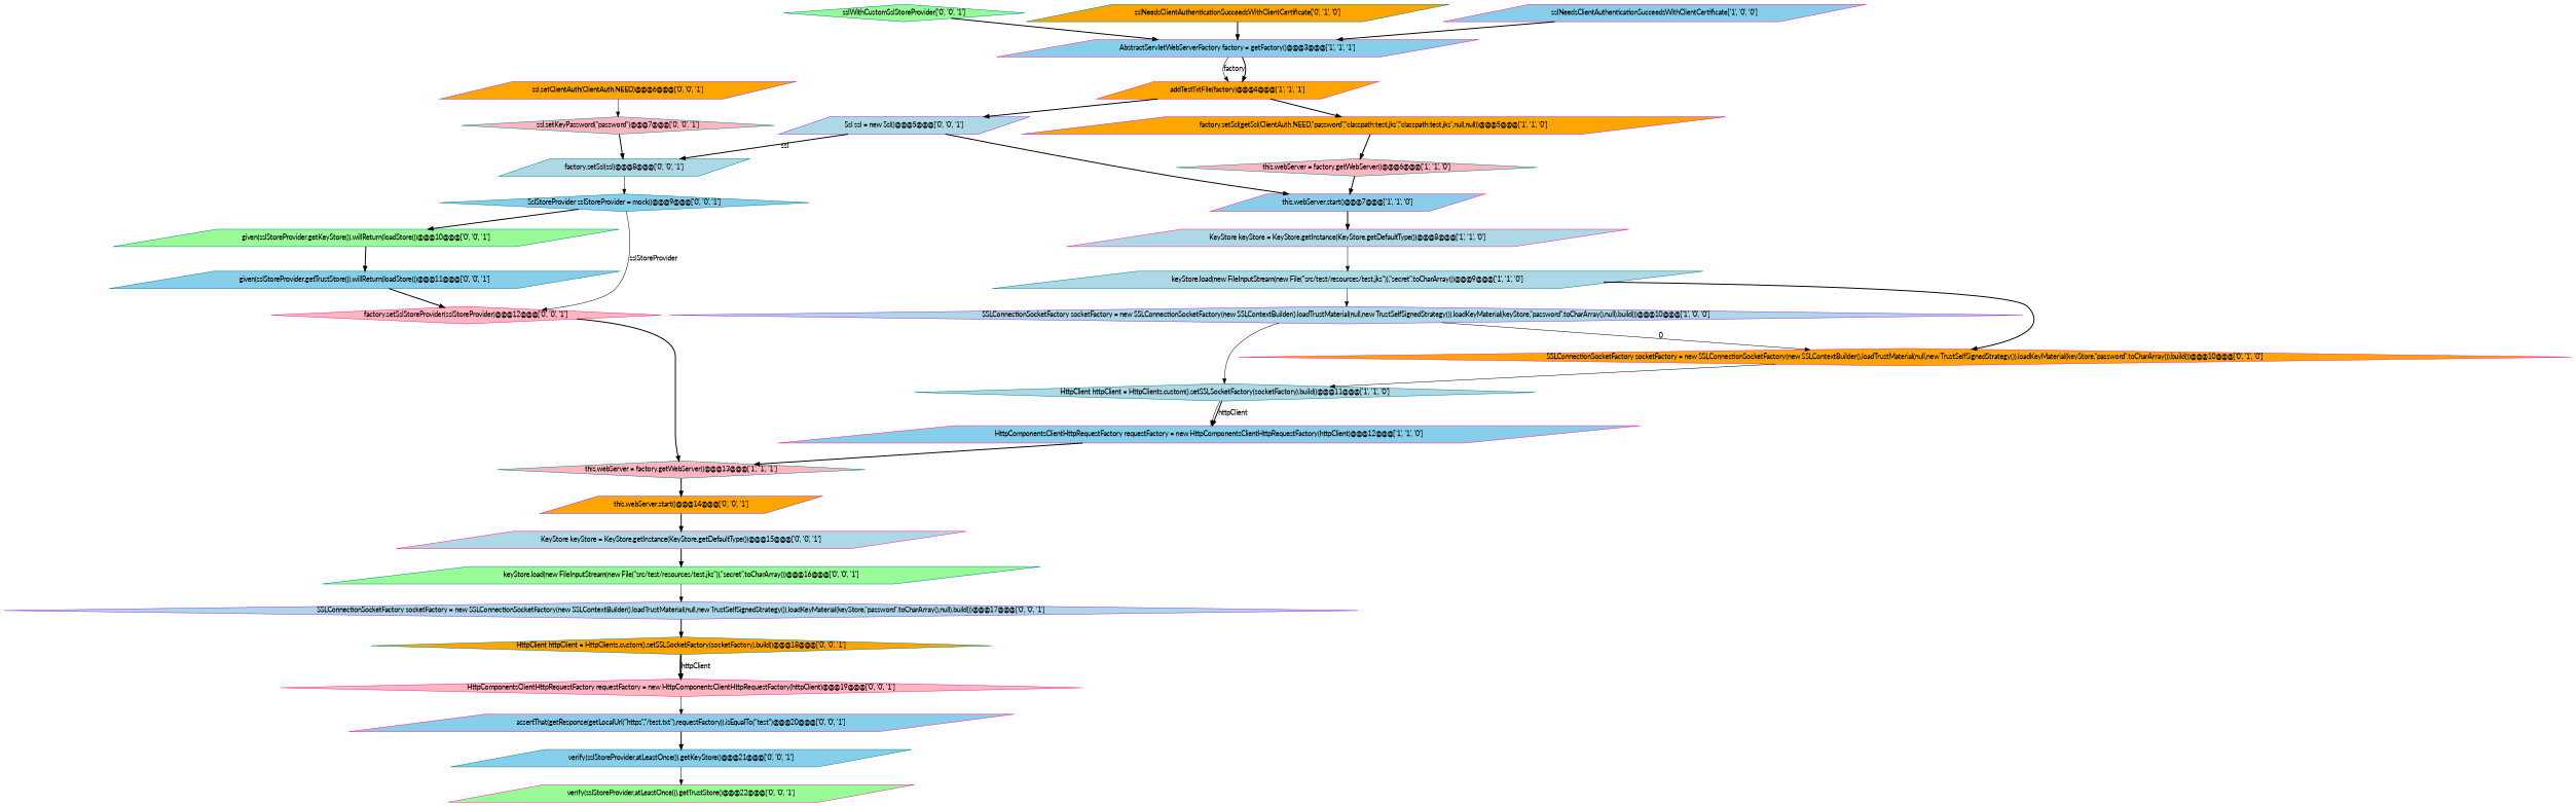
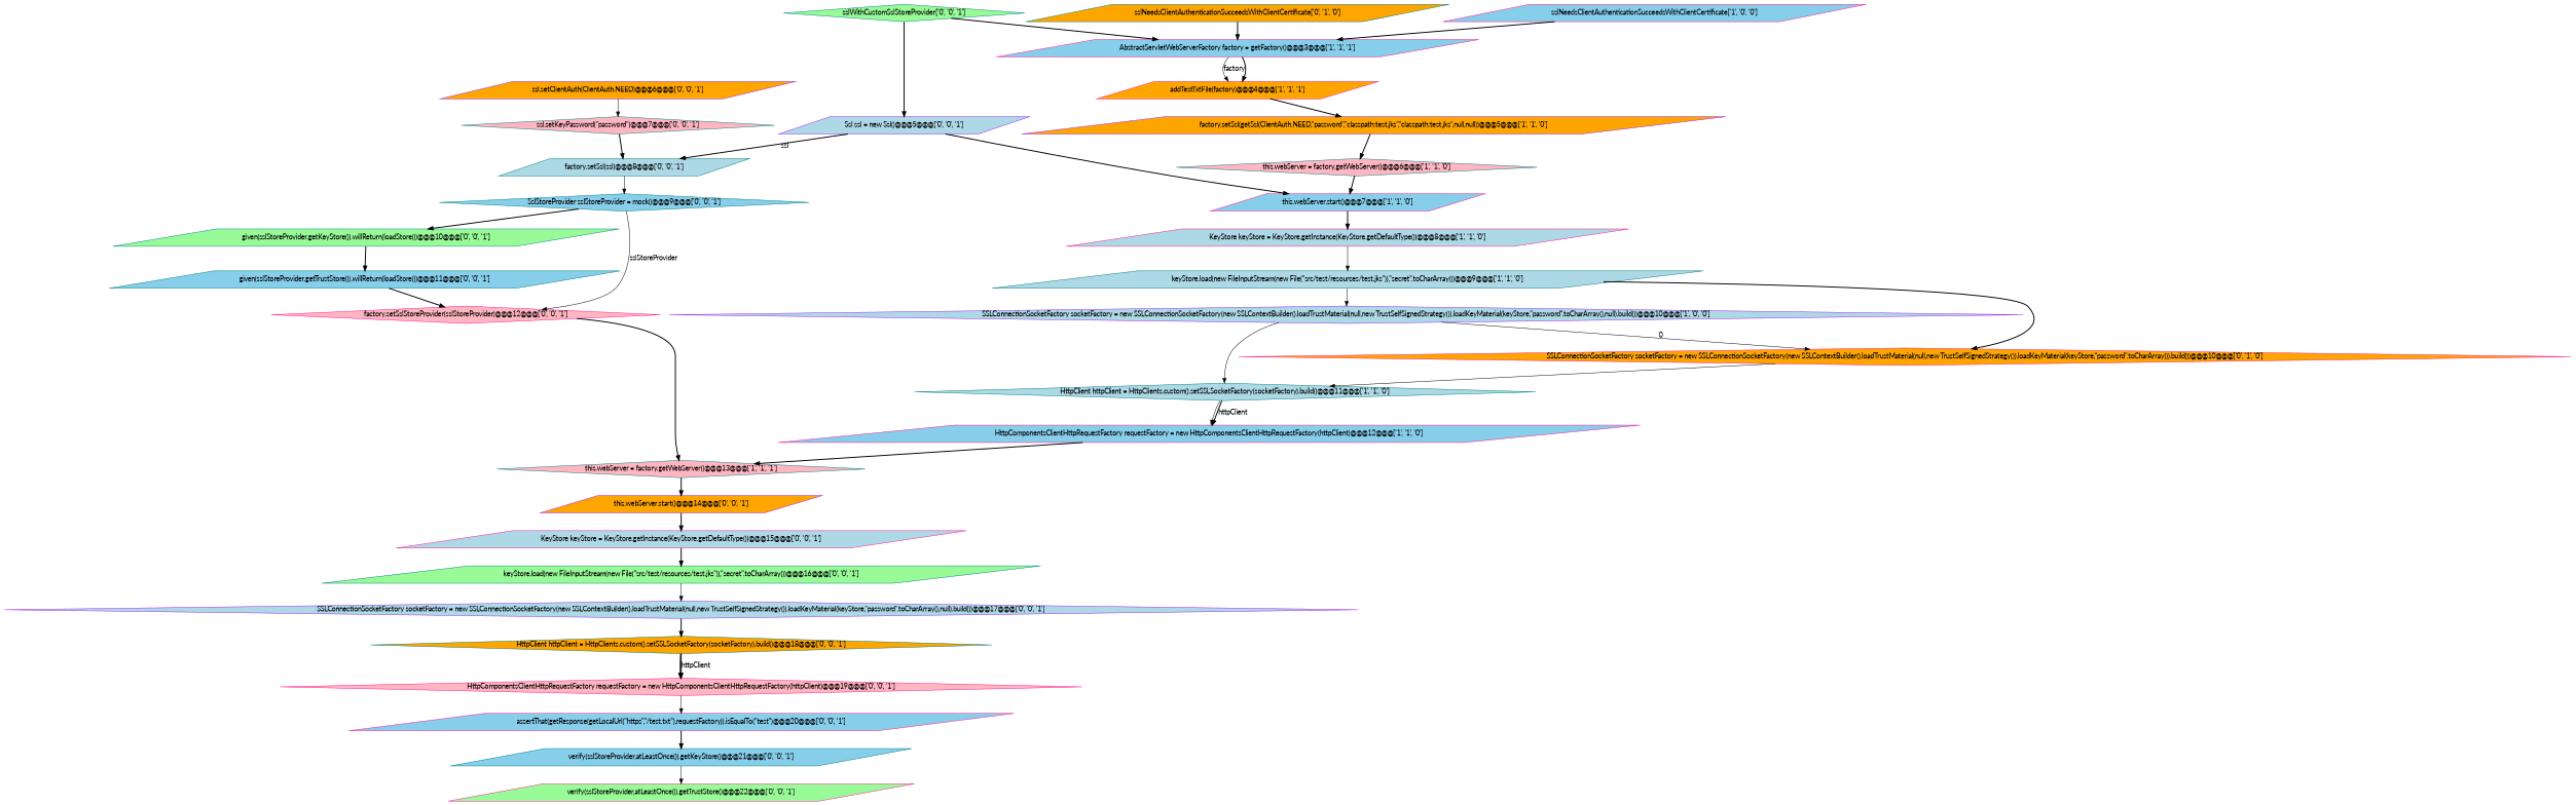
  digraph {
    fontname=Lato
    node [color=teal fillcolor=lightblue fontname=Lato shape=parallelogram style=filled]
    edge [fontname=Lato style=bold]
    n1 [label="HttpClient httpClient = HttpClients.custom().setSSLSocketFactory(socketFactory).build()@@@11@@@['1', '1', '0']" shape=diamond]
    n2 [color=deeppink fillcolor=skyblue label="HttpComponentsClientHttpRequestFactory requestFactory = new HttpComponentsClientHttpRequestFactory(httpClient)@@@12@@@['1', '1', '0']"]
    n3 [fillcolor=lightpink label="this.webServer = factory.getWebServer()@@@13@@@['1', '1', '1']" shape=diamond]
    n4 [color=deeppink fillcolor=skyblue label="assertThat(getResponse(getLocalUrl(\"https\",\"/test.txt\"),requestFactory)).isEqualTo(\"test\")@@@20@@@['0', '0', '1']"]
    n5 [fillcolor=skyblue label="verify(sslStoreProvider,atLeastOnce()).getKeyStore()@@@21@@@['0', '0', '1']"]
    n6 [color=deeppink fillcolor=palegreen label="verify(sslStoreProvider,atLeastOnce()).getTrustStore()@@@22@@@['0', '0', '1']"]
    n7 [color=deeppink label="KeyStore keyStore = KeyStore.getInstance(KeyStore.getDefaultType())@@@8@@@['1', '1', '0']"]
    n8 [label="keyStore.load(new FileInputStream(new File(\"src/test/resources/test.jks\")),\"secret\".toCharArray())@@@9@@@['1', '1', '0']"]
    n9 [color=deeppink fillcolor=orange label="SSLConnectionSocketFactory socketFactory = new SSLConnectionSocketFactory(new SSLContextBuilder().loadTrustMaterial(null,new TrustSelfSignedStrategy()).loadKeyMaterial(keyStore,\"password\".toCharArray()).build())@@@10@@@['0', '1', '0']" shape=diamond]
    n10 [color=purple label="SSLConnectionSocketFactory socketFactory = new SSLConnectionSocketFactory(new SSLContextBuilder().loadTrustMaterial(null,new TrustSelfSignedStrategy()).loadKeyMaterial(keyStore,\"password\".toCharArray(),null).build())@@@10@@@['1', '0', '0']" shape=diamond]
    n11 [color=deeppink fillcolor=skyblue label="sslNeedsClientAuthenticationSucceedsWithClientCertificate['1', '0', '0']"]
    n12 [color=deeppink fillcolor=skyblue label="AbstractServletWebServerFactory factory = getFactory()@@@3@@@['1', '1', '1']"]
    n13 [color=deeppink fillcolor=orange label="addTestTxtFile(factory)@@@4@@@['1', '1', '1']"]
    n14 [fillcolor=lightpink label="this.webServer = factory.getWebServer()@@@6@@@['1', '1', '0']" shape=diamond]
    n15 [color=deeppink fillcolor=skyblue label="this.webServer.start()@@@7@@@['1', '1', '0']"]
    n16 [fillcolor=palegreen label="sslWithCustomSslStoreProvider['0', '0', '1']" shape=diamond]
    n17 [fillcolor=skyblue label="SslStoreProvider sslStoreProvider = mock()@@@9@@@['0', '0', '1']" shape=diamond]
    n18 [color=deeppink fillcolor=lightpink label="factory.setSslStoreProvider(sslStoreProvider)@@@12@@@['0', '0', '1']" shape=diamond]
    n19 [fillcolor=palegreen label="given(sslStoreProvider.getKeyStore()).willReturn(loadStore())@@@10@@@['0', '0', '1']"]
    n20 [fillcolor=skyblue label="given(sslStoreProvider.getTrustStore()).willReturn(loadStore())@@@11@@@['0', '0', '1']"]
    n21 [color=deeppink label="KeyStore keyStore = KeyStore.getInstance(KeyStore.getDefaultType())@@@15@@@['0', '0', '1']"]
    n22 [fillcolor=palegreen label="keyStore.load(new FileInputStream(new File(\"src/test/resources/test.jks\")),\"secret\".toCharArray())@@@16@@@['0', '0', '1']"]
    n23 [color=purple label="SSLConnectionSocketFactory socketFactory = new SSLConnectionSocketFactory(new SSLContextBuilder().loadTrustMaterial(null,new TrustSelfSignedStrategy()).loadKeyMaterial(keyStore,\"password\".toCharArray(),null).build())@@@17@@@['0', '0', '1']" shape=diamond]
    n24 [color=purple fillcolor=orange label="ssl.setClientAuth(ClientAuth.NEED)@@@6@@@['0', '0', '1']"]
    n25 [fillcolor=lightpink label="ssl.setKeyPassword(\"password\")@@@7@@@['0', '0', '1']" shape=diamond]
    n26 [label="factory.setSsl(ssl)@@@8@@@['0', '0', '1']"]
    n27 [color=purple fillcolor=orange label="factory.setSsl(getSsl(ClientAuth.NEED,\"password\",\"classpath:test.jks\",\"classpath:test.jks\",null,null))@@@5@@@['1', '1', '0']"]
    n28 [color=purple label="Ssl ssl = new Ssl()@@@5@@@['0', '0', '1']"]
    n29 [color=purple fillcolor=orange label="this.webServer.start()@@@14@@@['0', '0', '1']"]
    n30 [color=deeppink fillcolor=lightpink label="HttpComponentsClientHttpRequestFactory requestFactory = new HttpComponentsClientHttpRequestFactory(httpClient)@@@19@@@['0', '0', '1']" shape=diamond]
    n31 [fillcolor=orange label="HttpClient httpClient = HttpClients.custom().setSSLSocketFactory(socketFactory).build()@@@18@@@['0', '0', '1']" shape=diamond]
    n32 [fillcolor=orange label="sslNeedsClientAuthenticationSucceedsWithClientCertificate['0', '1', '0']"]
    n1 -> n2 [style=solid]
    n1 -> n2 [label=httpClient]
    n2 -> n3
    n3 -> n29
    n4 -> n5
    n5 -> n6 [style=solid]
    n7 -> n8 [style=solid]
    n8 -> n9
    n8 -> n10 [style=solid]
    n9 -> n1 [style=solid]
    n10 -> n1 [style=solid]
    n10 -> n9 [label=0 style=solid]
    n11 -> n12
    n12 -> n13 [label=factory style=solid]
    n12 -> n13
    n13 -> n27
-   n13 -> n28
+   n16 -> n28
    n14 -> n15
    n15 -> n7
    n16 -> n12
    n17 -> n18 [label=sslStoreProvider style=solid]
    n17 -> n19
    n18 -> n3
    n19 -> n20
    n20 -> n18
    n21 -> n22
    n22 -> n23 [style=solid]
    n23 -> n31
    n24 -> n25 [style=solid]
    n25 -> n26
    n26 -> n17 [style=solid]
    n27 -> n14
    n28 -> n15
    n28 -> n26 [label=ssl]
    n29 -> n21
    n30 -> n4 [style=solid]
    n31 -> n30
    n31 -> n30 [label=httpClient]
    n32 -> n12
  }
